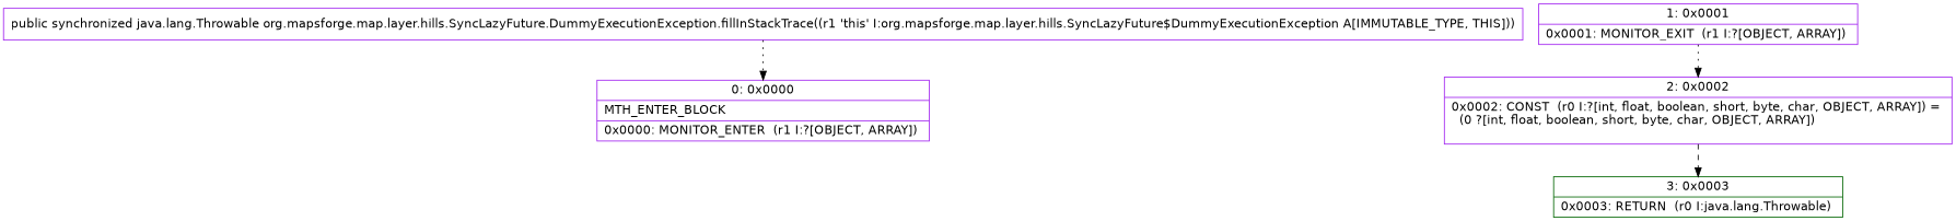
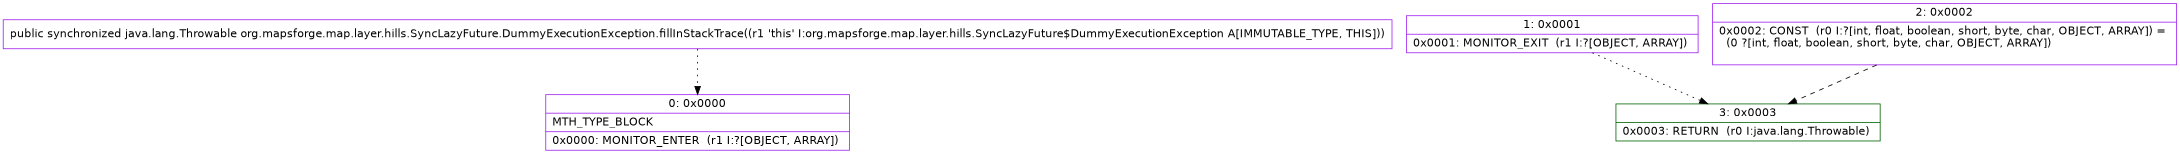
  digraph {
    fontname="DejaVu Sans"
    node [color=purple fontname="DejaVu Sans" shape=record]
    edge [fontname="DejaVu Sans" style=dotted]
-   n1 [label="{0\:\ 0x0000|MTH_ENTER_BLOCK\l|0x0000: MONITOR_ENTER  (r1 I:?[OBJECT, ARRAY]) \l}"]
+   n1 [label="{0\:\ 0x0000|MTH_TYPE_BLOCK\l|0x0000: MONITOR_ENTER  (r1 I:?[OBJECT, ARRAY]) \l}"]
    n2 [label="{1\:\ 0x0001|0x0001: MONITOR_EXIT  (r1 I:?[OBJECT, ARRAY]) \l}"]
    n3 [label="{2\:\ 0x0002|0x0002: CONST  (r0 I:?[int, float, boolean, short, byte, char, OBJECT, ARRAY]) = \l  (0 ?[int, float, boolean, short, byte, char, OBJECT, ARRAY])\l \l}"]
    n4 [color=darkgreen label="{3\:\ 0x0003|0x0003: RETURN  (r0 I:java.lang.Throwable) \l}"]
    n5 [label="{public synchronized java.lang.Throwable org.mapsforge.map.layer.hills.SyncLazyFuture.DummyExecutionException.fillInStackTrace((r1 'this' I:org.mapsforge.map.layer.hills.SyncLazyFuture$DummyExecutionException A[IMMUTABLE_TYPE, THIS])) }"]
-   n2 -> n3
+   n2 -> n4
    n3 -> n4 [style=dashed]
    n5 -> n1
  }
